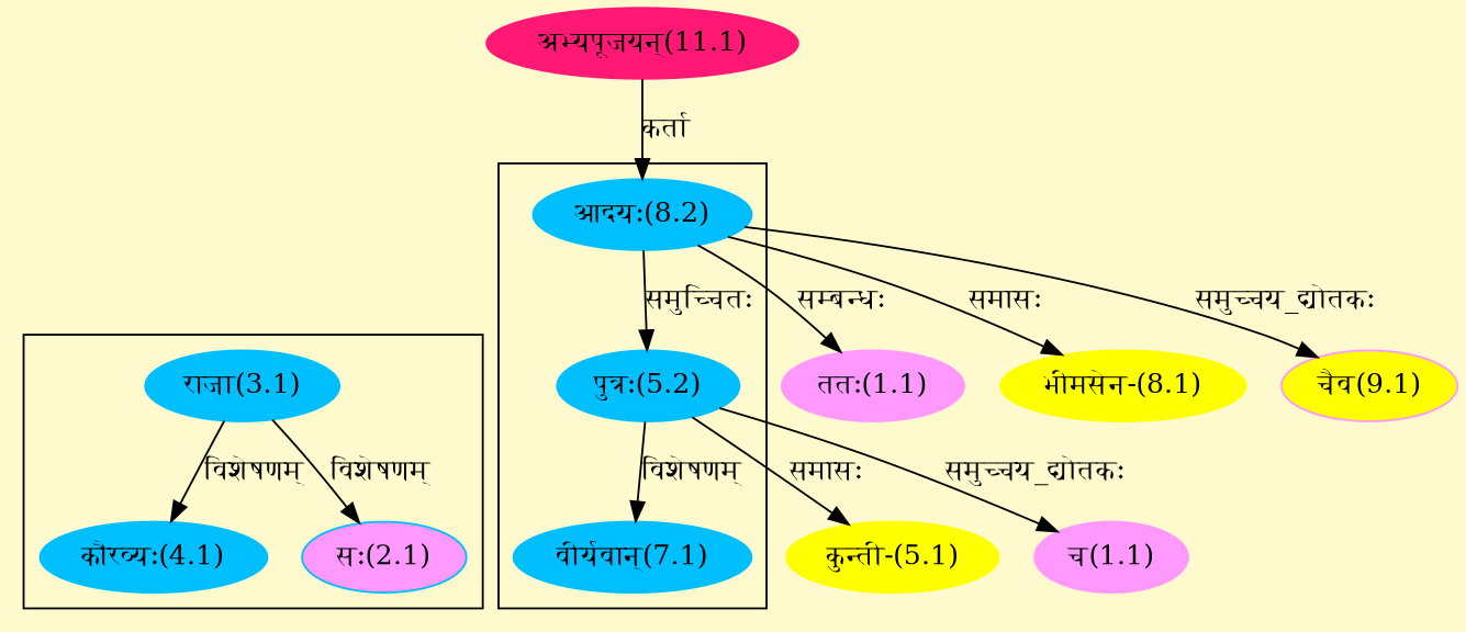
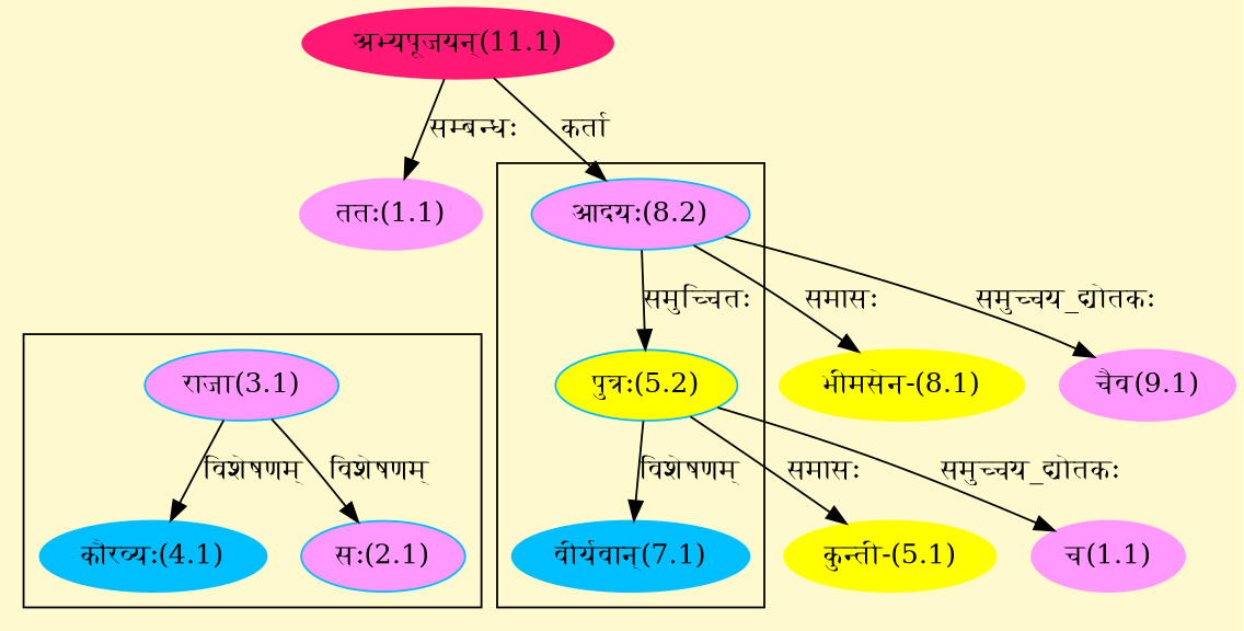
  digraph {
    bgcolor=lemonchiffon1
    compound=true
    rankdir=BT
    node [color="#00BFFF" style=filled]
    edge [dir=back]
    n1 [fillcolor="#FF99FF" label="सः(2.1)"]
-   n2 [label="राजा(3.1)"]
+   n2 [label="राजा(3.1)" fillcolor="#FF99FF"]
    n3 [label="कौरव्यः(4.1)"]
-   n4 [label="आदयः(8.2)"]
-   n5 [label="पुत्रः(5.2)"]
+   n4 [label="आदयः(8.2)" fillcolor="#FF99FF"]
+   n5 [label="पुत्रः(5.2)" fillcolor="#FFFF00"]
    n6 [label="वीर्यवान्(7.1)"]
    n7 [color="#FF1975" label="अभ्यपूजयन्(11.1)"]
    n8 [color="#FF99FF" label="ततः(1.1)"]
    n9 [color="#FFFF00" label="कुन्ती-(5.1)"]
    n10 [color="#FF99FF" label="च(1.1)"]
    n11 [color="#FFFF00" label="भीमसेन-(8.1)"]
-   n12 [color="#FF99FF" label="चैव(9.1)" fillcolor="#FFFF00"]
+   n12 [color="#FF99FF" label="चैव(9.1)"]
    subgraph cluster_1 {
      n1
      n2
      n3
    }
    subgraph cluster_2 {
      n4
      n5
      n6
    }
    n1 -> n2 [label="विशेषणम्"]
    n3 -> n2 [label="विशेषणम्"]
    n4 -> n7 [label="कर्ता"]
    n5 -> n4 [label="समुच्चितः"]
    n6 -> n5 [label="विशेषणम्"]
-   n8 -> n4 [label="सम्बन्धः"]
+   n8 -> n7 [label="सम्बन्धः"]
    n9 -> n5 [label="समासः"]
    n10 -> n5 [label="समुच्चय_द्योतकः"]
    n11 -> n4 [label="समासः"]
    n12 -> n4 [label="समुच्चय_द्योतकः"]
  }
